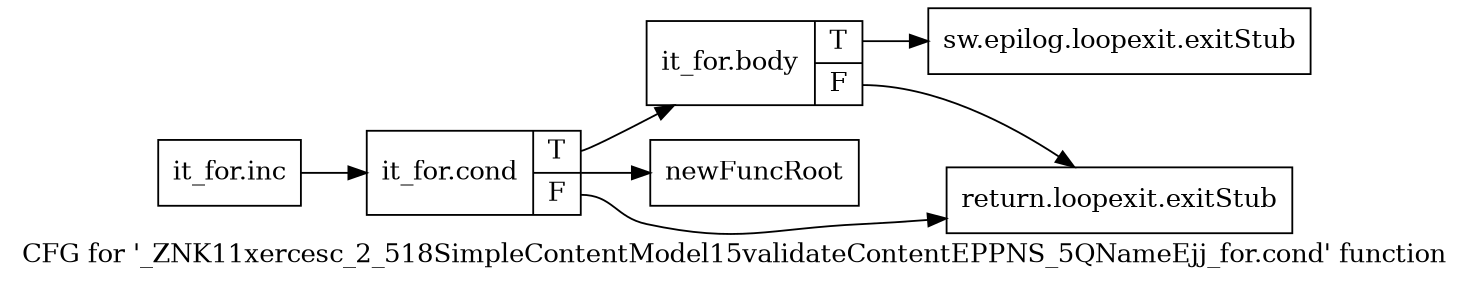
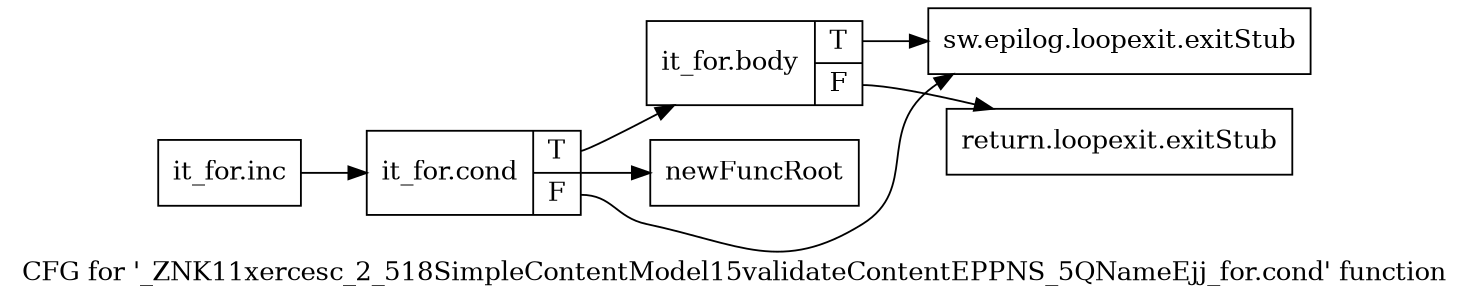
  digraph {
    label="CFG for '_ZNK11xercesc_2_518SimpleContentModel15validateContentEPPNS_5QNameEjj_for.cond' function"
    rankdir=LR
    node [shape=record]
    n1 [label="{newFuncRoot}"]
    n2 [label="{it_for.cond|{<s0>T|<s1>F}}"]
    n3 [label="{sw.epilog.loopexit.exitStub}"]
    n4 [label="{it_for.body|{<s0>T|<s1>F}}"]
    n5 [label="{return.loopexit.exitStub}"]
    n6 [label="{it_for.inc}"]
    n2 -> n1
-   n2 -> n5 [tailport=s1]
+   n2 -> n3 [tailport=s1]
    n2 -> n4 [tailport=s0]
    n4 -> n3 [tailport=s0]
    n4 -> n5 [tailport=s1]
    n6 -> n2
  }
